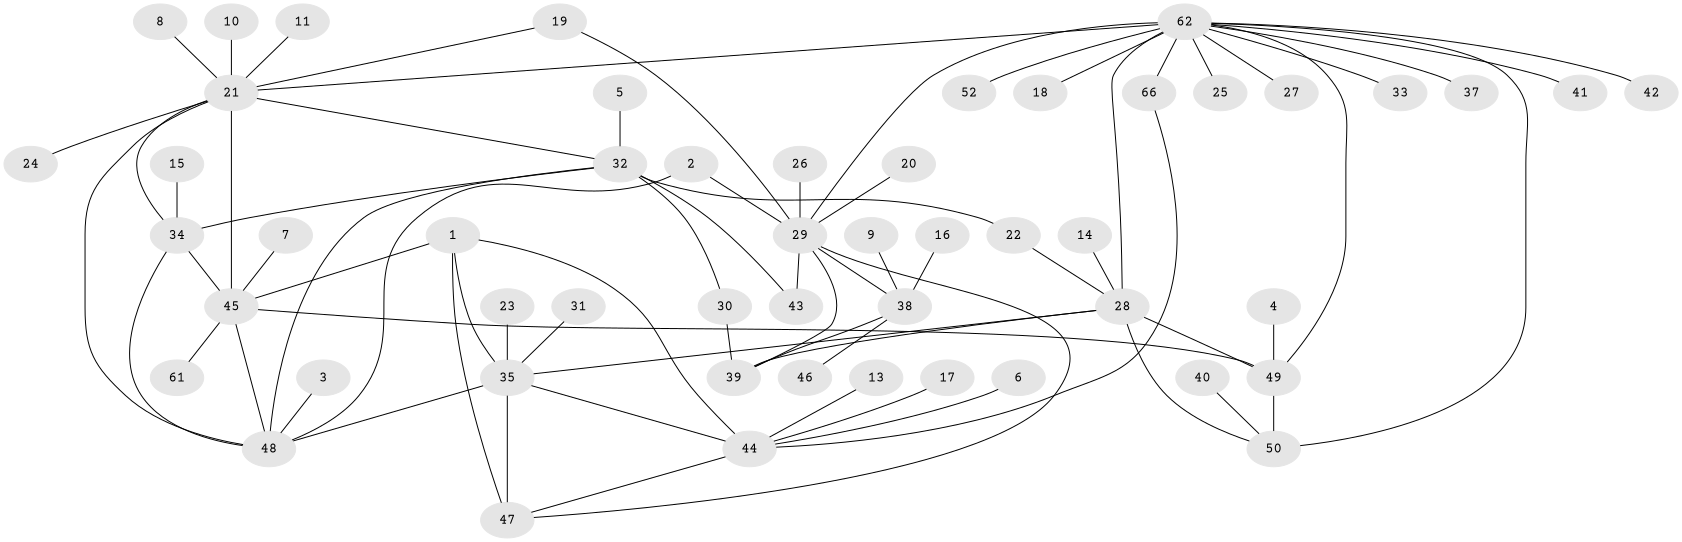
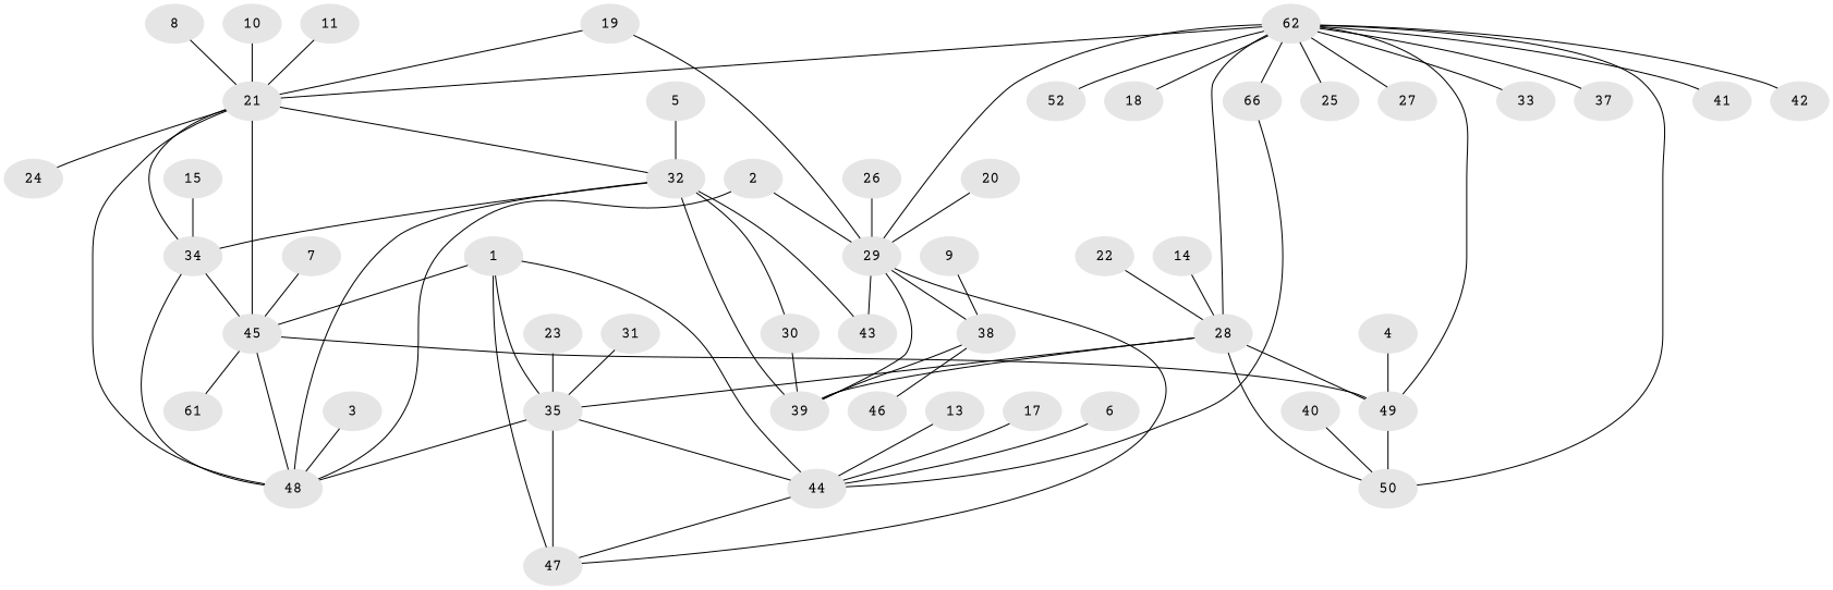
  graph {
    fontname="Courier Prime"
    node [color=gray90 fontname="Courier Prime" style=filled]
    edge [fontname="Courier Prime" weight=1.0]
    1
    35
    44
    45
    47
    48
    49
    n8 [label=61]
    2
    29
    38
    39
    43
    3
    4
    50
    5
    32
    34
    30
    6
    7
    8
    21
    24
    9
    46
    10
    11
    n30 [label=62]
    18
    25
    27
    28
    33
    n36 [label=66]
    37
    41
    42
    52
    13
    14
    15
-   16
    17
    19
    20
    22
    23
    26
    31
    40
    1 -- 35 [weight=2.0]
    1 -- 44 [weight=2.0]
    1 -- 45
    1 -- 47 [weight=2.0]
    35 -- 44
    35 -- 47
    35 -- 48
    44 -- 47
    45 -- 48
    45 -- 49
    45 -- n8
    49 -- 50 [weight=2.0]
    2 -- 48
    2 -- 29
    29 -- 47
    29 -- 38
    29 -- 39 [weight=3.0]
    29 -- 43
    38 -- 39 [weight=3.0]
    38 -- 46
    3 -- 48
    4 -- 49
    5 -- 32
    32 -- 48
-   32 -- 22
+   32 -- 39
    32 -- 43
    32 -- 34
    32 -- 30
    34 -- 45
    34 -- 48
    30 -- 39
    6 -- 44
    7 -- 45
    8 -- 21
    21 -- 45
    21 -- 48
    21 -- 32
    21 -- 34
    21 -- 24
    9 -- 38
    10 -- 21
    11 -- 21
    n30 -- 49 [weight=2.0]
    n30 -- 29
    n30 -- 50
    n30 -- 21
    n30 -- 18
    n30 -- 25
    n30 -- 27
    n30 -- 28
    n30 -- 33
    n30 -- n36 [weight=4.0]
    n30 -- 37
    n30 -- 41
    n30 -- 42
    n30 -- 52
    28 -- 35
    28 -- 49 [weight=2.0]
    28 -- 39
    28 -- 50
    n36 -- 44
    13 -- 44
    14 -- 28
    15 -- 34
-   16 -- 38
    17 -- 44
    19 -- 29
    19 -- 21
    20 -- 29
    22 -- 28
    23 -- 35
    26 -- 29
    31 -- 35
    40 -- 50
  }
